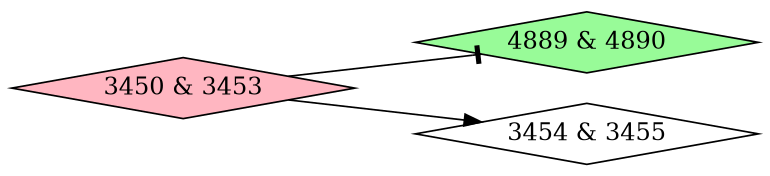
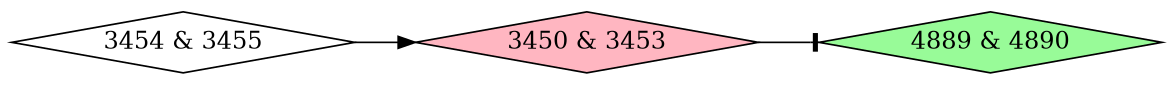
  digraph {
    rankdir=LR
    node [shape=diamond style=filled]
    n1 [fillcolor=lightpink label="3450 & 3453"]
    n2 [fillcolor=palegreen label="4889 & 4890"]
    n3 [fillcolor=white label="3454 & 3455"]
    n1 -> n2 [arrowhead=tee]
-   n1 -> n3 [arrowhead=normal]
+   n3 -> n1 [arrowhead=normal]
  }
